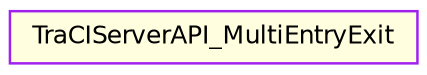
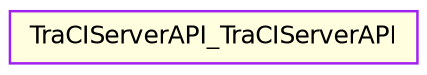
  digraph {
    rankdir=LR
-   n1 [color=purple fillcolor=lightyellow fontname=Helvetica fontsize=10 height=0.2 label=TraCIServerAPI_MultiEntryExit shape=record style=filled width=0.4]
+   n1 [color=purple fillcolor=lightyellow fontname=Helvetica fontsize=10 height=0.2 label=TraCIServerAPI_TraCIServerAPI shape=record style=filled width=0.4]
  }
